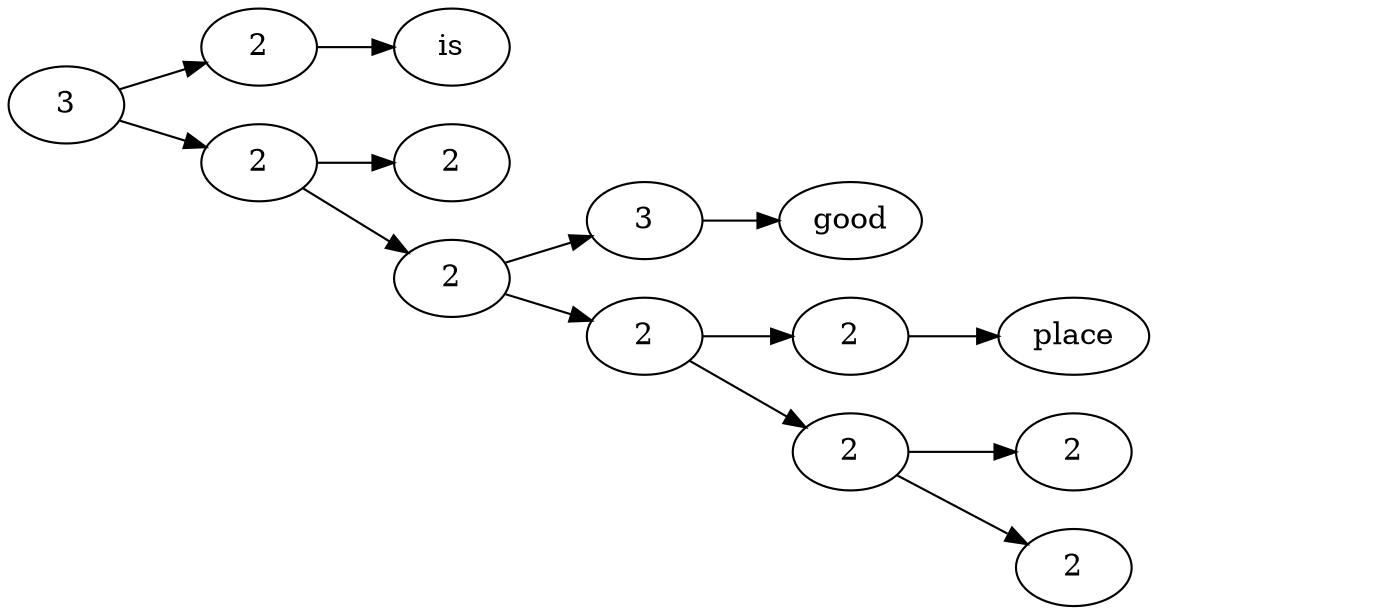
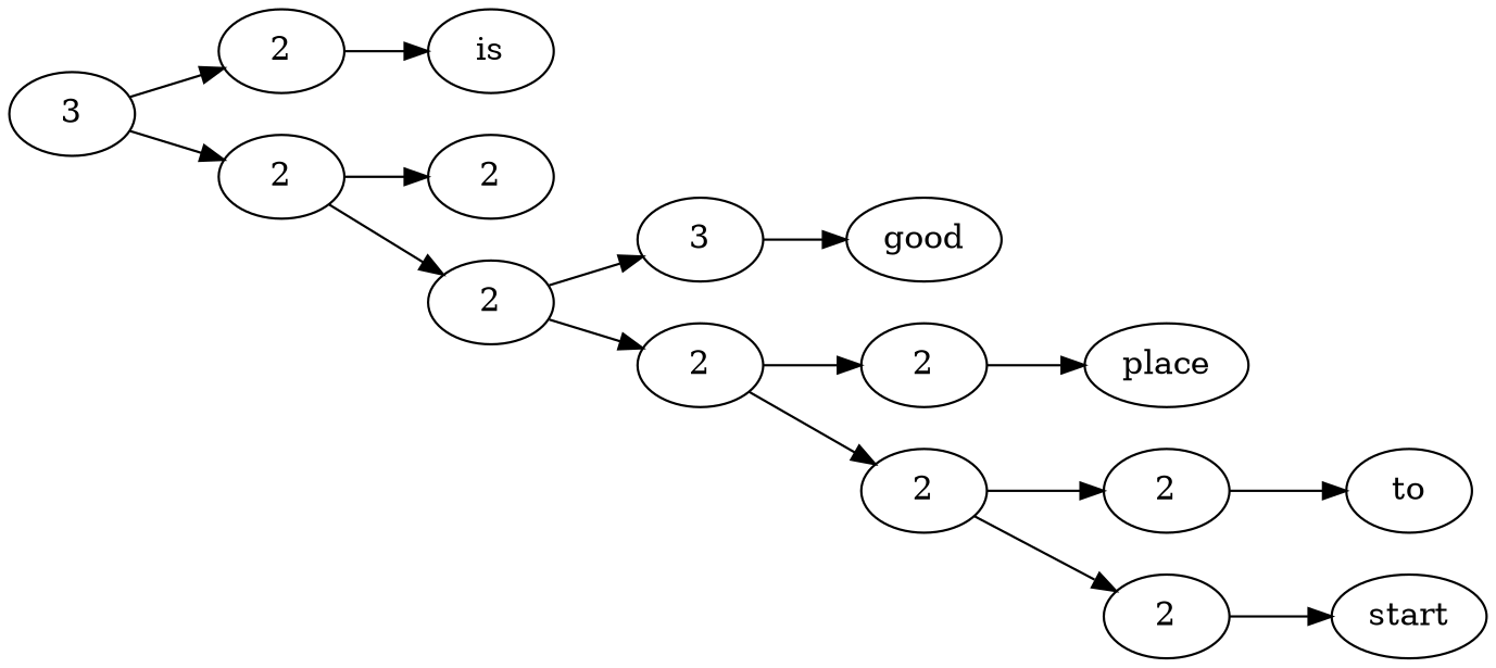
  digraph {
    rankdir=LR
    n1 [label=3]
    n2 [label=2]
    n3 [label=2]
    n4 [label=is]
    n5 [label=2]
    n6 [label=2]
    n7 [label=3]
    n8 [label=2]
    n9 [label=good]
    n10 [label=2]
    n11 [label=2]
    n12 [label=place]
    n13 [label=2]
    n14 [label=2]
+   n15 [label=to]
+   n16 [label=start]
    n1 -> n2
    n1 -> n3
    n2 -> n4
    n3 -> n5
    n3 -> n6
    n6 -> n7
    n6 -> n8
    n7 -> n9
    n8 -> n10
    n8 -> n11
    n10 -> n12
    n11 -> n13
    n11 -> n14
+   n13 -> n15
+   n14 -> n16
  }
